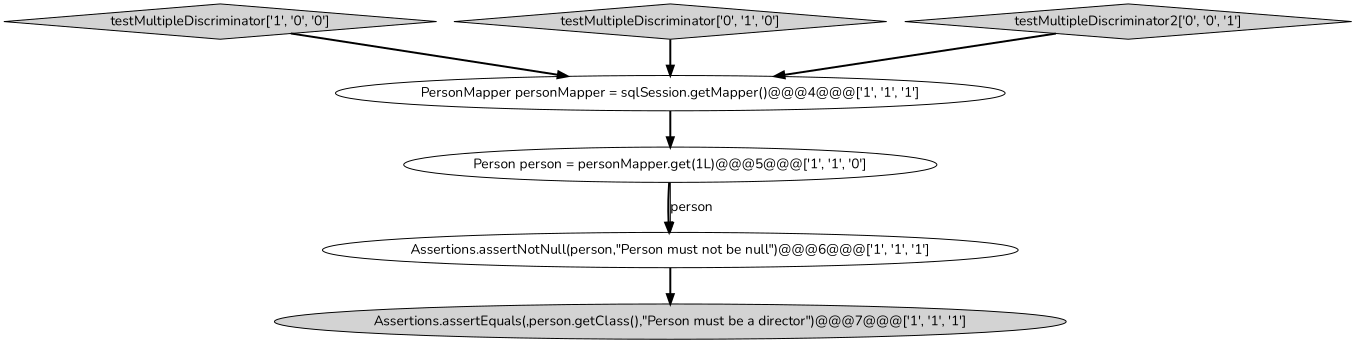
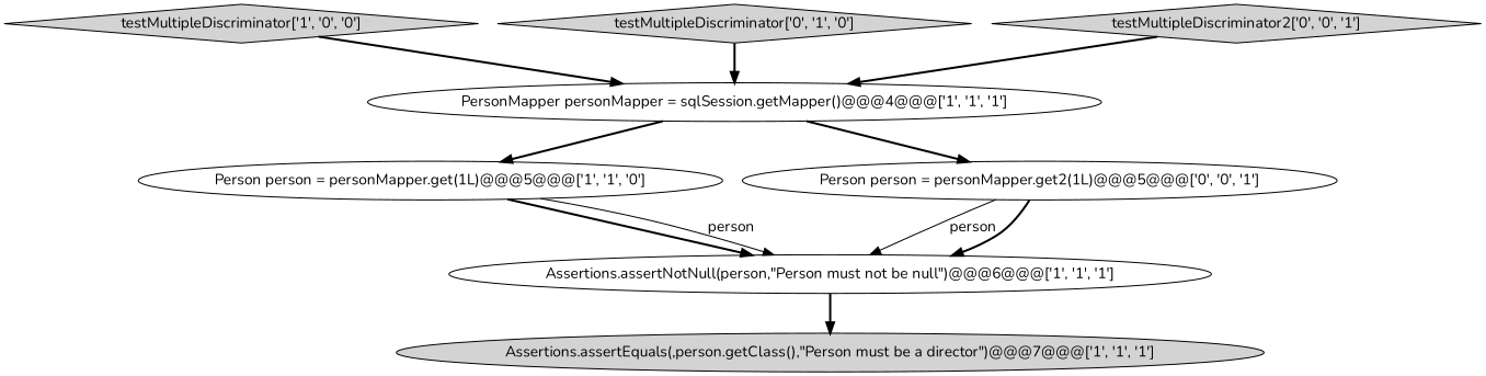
  digraph {
    fontname=Nunito
    node [fillcolor=lightgray fontname=Nunito shape=ellipse style=filled]
    edge [fontname=Nunito style=bold]
    n1 [label="Assertions.assertEquals(,person.getClass(),\"Person must be a director\")@@@7@@@['1', '1', '1']"]
    n2 [fillcolor=white label="Person person = personMapper.get(1L)@@@5@@@['1', '1', '0']"]
    n3 [fillcolor=white label="Assertions.assertNotNull(person,\"Person must not be null\")@@@6@@@['1', '1', '1']"]
+   n4 [fillcolor=white label="Person person = personMapper.get2(1L)@@@5@@@['0', '0', '1']"]
    n5 [label="testMultipleDiscriminator['1', '0', '0']" shape=diamond]
    n6 [fillcolor=white label="PersonMapper personMapper = sqlSession.getMapper()@@@4@@@['1', '1', '1']"]
    n7 [label="testMultipleDiscriminator['0', '1', '0']" shape=diamond]
    n8 [label="testMultipleDiscriminator2['0', '0', '1']" shape=diamond]
    n2 -> n3
    n2 -> n3 [label=person style=solid]
    n3 -> n1
+   n4 -> n3 [label=person style=solid]
+   n4 -> n3
    n5 -> n6
    n6 -> n2
+   n6 -> n4
    n7 -> n6
    n8 -> n6
  }
